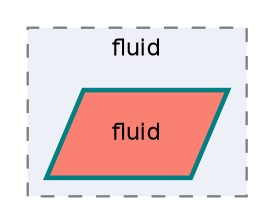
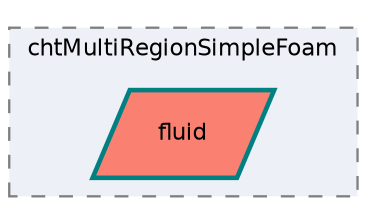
  digraph {
    compound=true
    rankdir=LR
    n1 [color=teal fillcolor=salmon fontname=Helvetica fontsize=10 height=0.2 label=fluid shape=parallelogram style="filled,bold" width=0.4]
    subgraph cluster_1 {
      bgcolor="#edf0f7"
      fontname=Helvetica
      fontsize=10
-     label=fluid
+     label=chtMultiRegionSimpleFoam
      pencolor=grey50
      style="filled,dashed"
      n1
    }
  }
